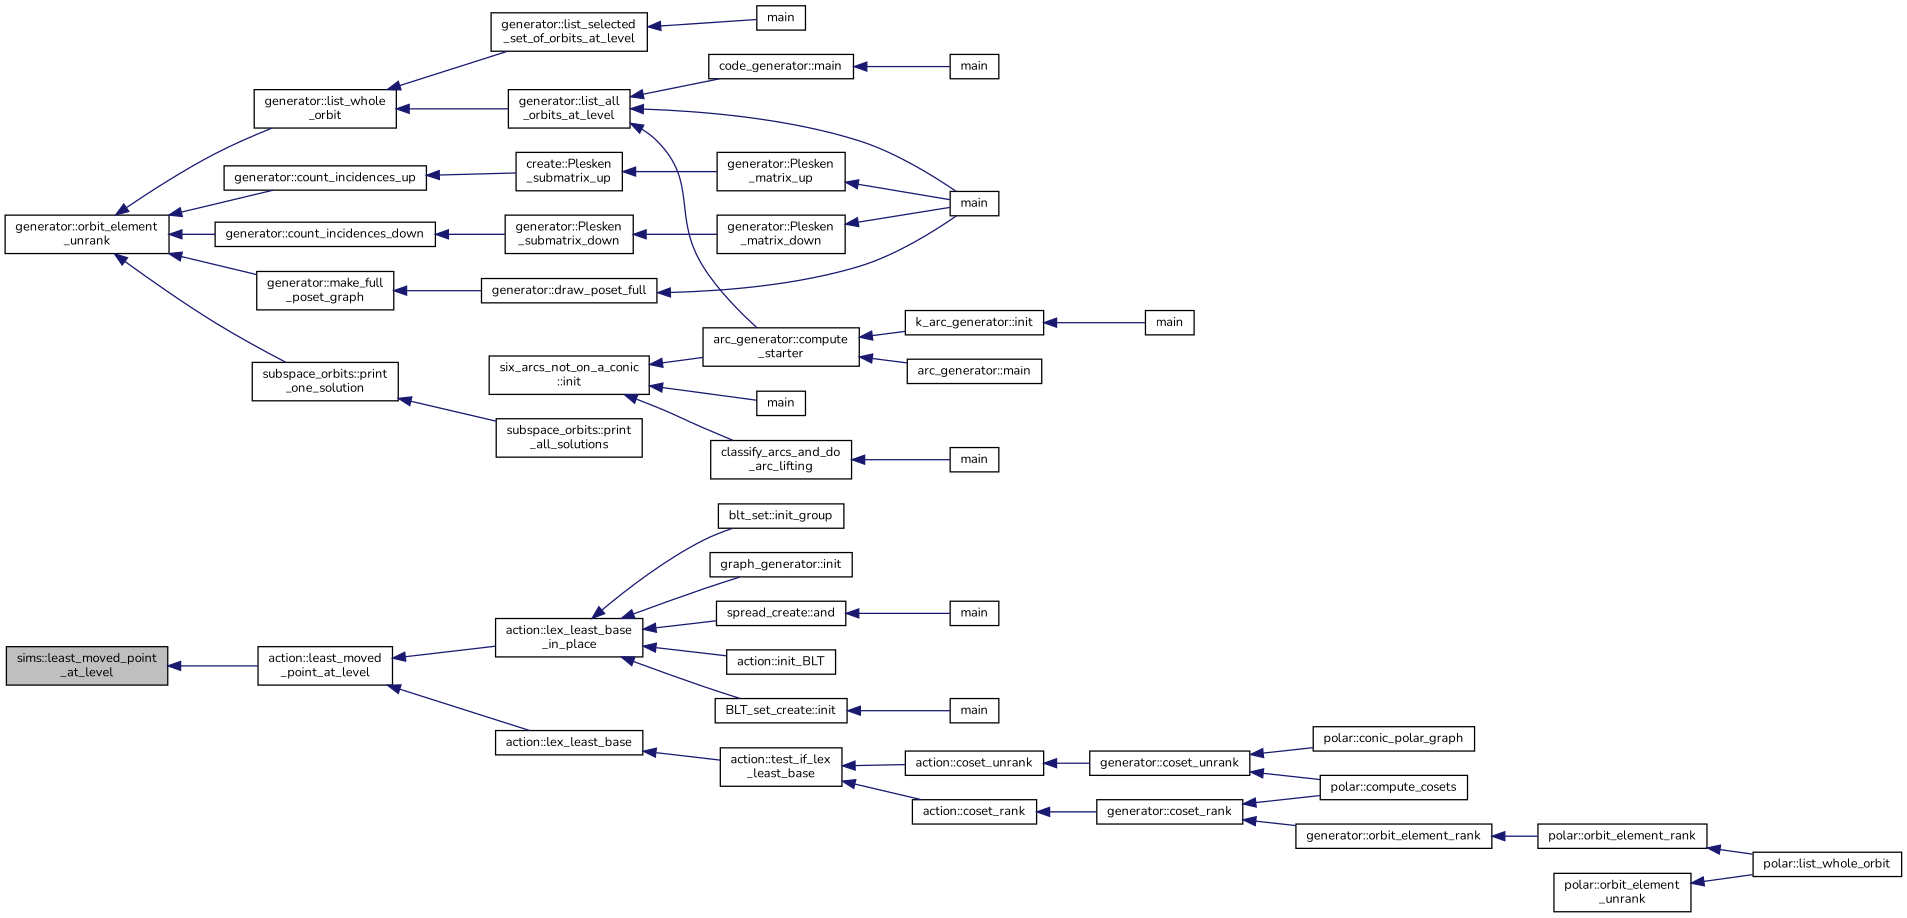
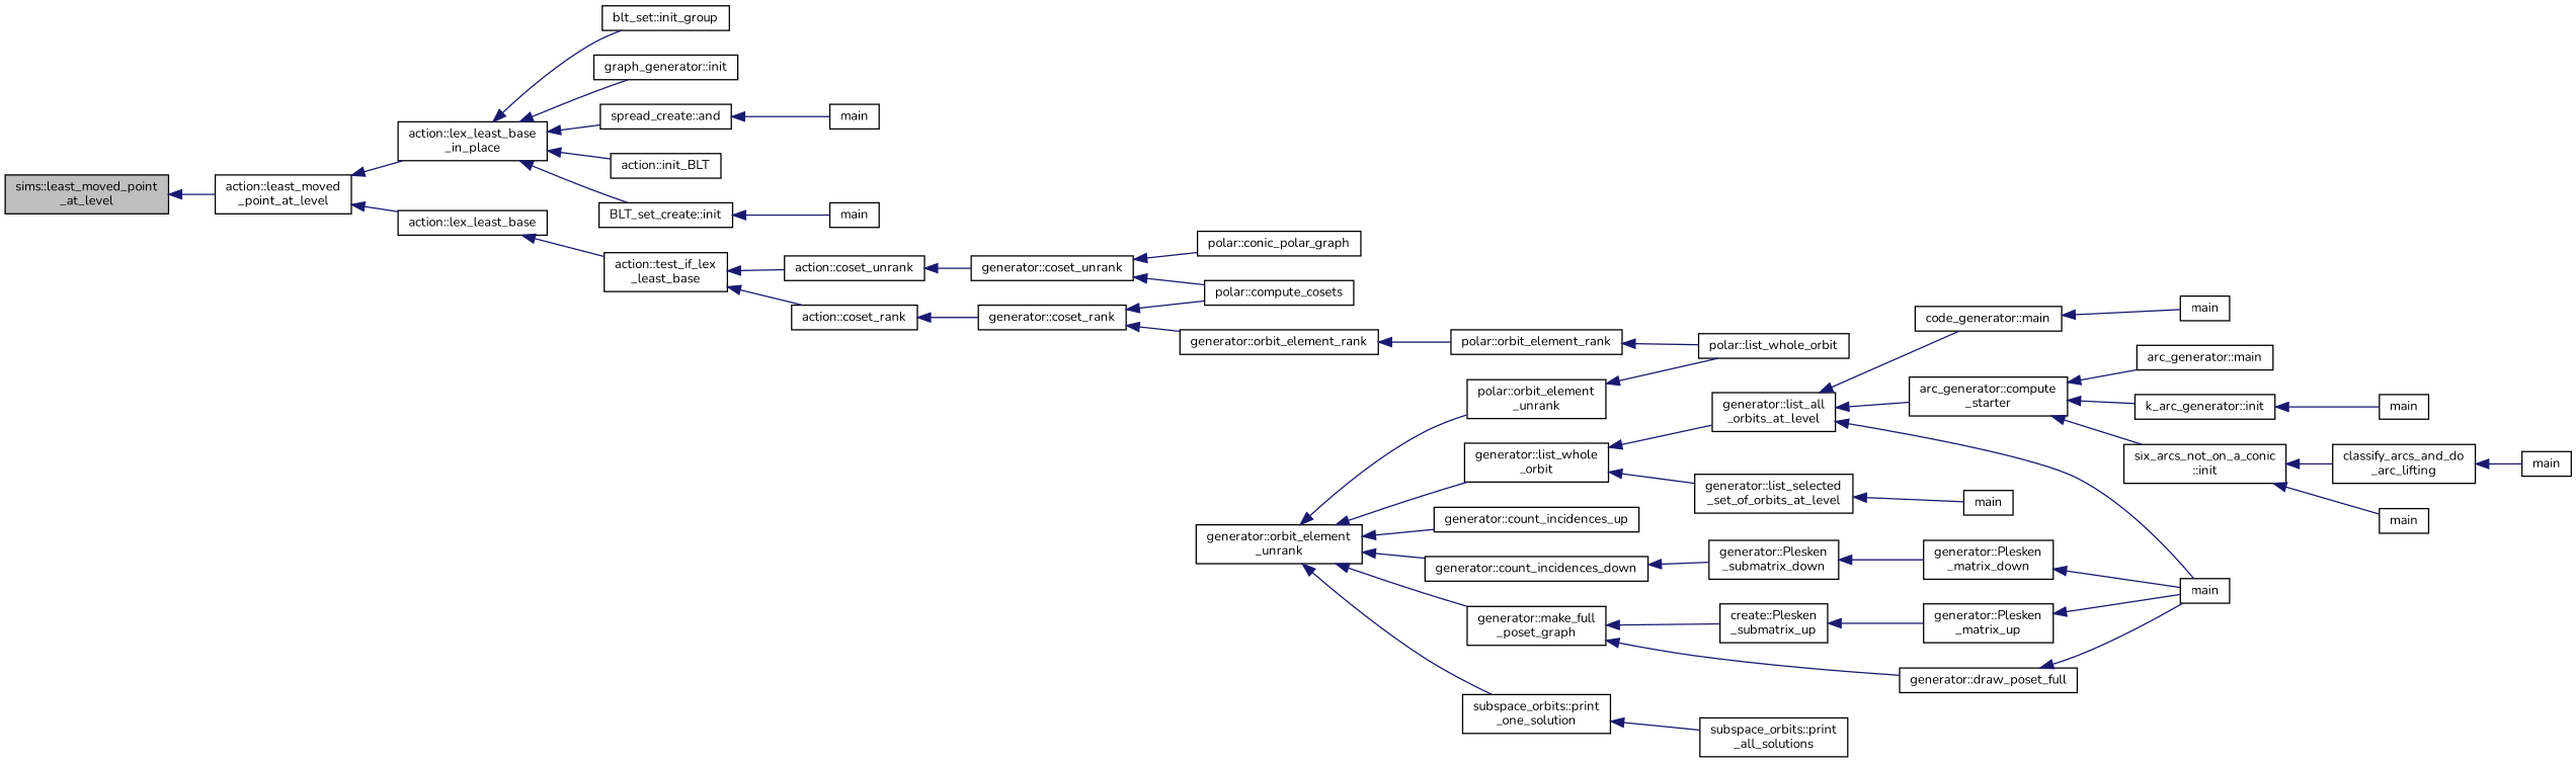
  digraph {
    fontname=Nunito
    rankdir=LR
    node [color=black fillcolor=white fontname=Nunito fontsize=10 shape=record style=filled]
    edge [color=midnightblue dir=back fontname=Nunito fontsize=10 labelfontname=Helvetica labelfontsize=10 style=solid]
    n1 [fillcolor=grey75 fontcolor=black height=0.2 label="sims::least_moved_point\l_at_level" width=0.4]
    n2 [height=0.2 label="action::least_moved\l_point_at_level" width=0.4]
    n3 [height=0.2 label="action::lex_least_base\l_in_place" width=0.4]
    n4 [height=0.2 label="action::lex_least_base" width=0.4]
    n5 [height=0.2 label="blt_set::init_group" width=0.4]
    n6 [height=0.2 label="graph_generator::init" width=0.4]
    n7 [height=0.2 label="spread_create::and" width=0.4]
    n8 [height=0.2 label="action::init_BLT" width=0.4]
    n9 [height=0.2 label="BLT_set_create::init" width=0.4]
    n10 [height=0.2 label="action::test_if_lex\l_least_base" width=0.4]
    n11 [height=0.2 label=main width=0.4]
    n12 [height=0.2 label=main width=0.4]
    n13 [height=0.2 label="action::coset_unrank" width=0.4]
    n14 [height=0.2 label="action::coset_rank" width=0.4]
    n15 [height=0.2 label="generator::coset_unrank" width=0.4]
    n16 [height=0.2 label="generator::coset_rank" width=0.4]
    n17 [height=0.2 label="polar::compute_cosets" width=0.4]
    n18 [height=0.2 label="polar::conic_polar_graph" width=0.4]
    n19 [height=0.2 label="generator::orbit_element\l_unrank" width=0.4]
    n20 [height=0.2 label="polar::orbit_element\l_unrank" width=0.4]
    n21 [height=0.2 label="generator::list_whole\l_orbit" width=0.4]
    n22 [height=0.2 label="generator::count_incidences_up" width=0.4]
    n23 [height=0.2 label="generator::count_incidences_down" width=0.4]
    n24 [height=0.2 label="generator::make_full\l_poset_graph" width=0.4]
    n25 [height=0.2 label="subspace_orbits::print\l_one_solution" width=0.4]
    n26 [height=0.2 label="polar::list_whole_orbit" width=0.4]
    n27 [height=0.2 label="generator::list_all\l_orbits_at_level" width=0.4]
    n28 [height=0.2 label="generator::list_selected\l_set_of_orbits_at_level" width=0.4]
    n29 [height=0.2 label="create::Plesken\l_submatrix_up" width=0.4]
    n30 [height=0.2 label="generator::Plesken\l_submatrix_down" width=0.4]
    n31 [height=0.2 label="generator::draw_poset_full" width=0.4]
    n32 [height=0.2 label="subspace_orbits::print\l_all_solutions" width=0.4]
    n33 [height=0.2 label="code_generator::main" width=0.4]
    n34 [height=0.2 label=main width=0.4]
    n35 [height=0.2 label="arc_generator::compute\l_starter" width=0.4]
    n36 [height=0.2 label=main width=0.4]
    n37 [height=0.2 label=main width=0.4]
    n38 [height=0.2 label="arc_generator::main" width=0.4]
    n39 [height=0.2 label="k_arc_generator::init" width=0.4]
    n40 [height=0.2 label="six_arcs_not_on_a_conic\l::init" width=0.4]
    n41 [height=0.2 label=main width=0.4]
    n42 [height=0.2 label="classify_arcs_and_do\l_arc_lifting" width=0.4]
    n43 [height=0.2 label=main width=0.4]
    n44 [height=0.2 label=main width=0.4]
    n45 [height=0.2 label="generator::Plesken\l_matrix_up" width=0.4]
    n46 [height=0.2 label="generator::Plesken\l_matrix_down" width=0.4]
    n47 [height=0.2 label="generator::orbit_element_rank" width=0.4]
    n48 [height=0.2 label="polar::orbit_element_rank" width=0.4]
    n1 -> n2
    n2 -> n3
    n2 -> n4
    n3 -> n5
    n3 -> n6
    n3 -> n7
    n3 -> n8
    n3 -> n9
    n4 -> n10
    n7 -> n11
    n9 -> n12
    n10 -> n13
    n10 -> n14
    n13 -> n15
    n14 -> n16
    n15 -> n17
    n15 -> n18
    n16 -> n17
    n16 -> n47
+   n19 -> n20
    n19 -> n21
    n19 -> n22
    n19 -> n23
    n19 -> n24
    n19 -> n25
    n20 -> n26
    n21 -> n27
    n21 -> n28
-   n22 -> n29
+   n24 -> n29
    n23 -> n30
    n24 -> n31
    n25 -> n32
    n27 -> n33
    n27 -> n34
    n27 -> n35
    n28 -> n36
    n29 -> n45
    n30 -> n46
    n31 -> n34
    n33 -> n37
    n35 -> n38
    n35 -> n39
-   n40 -> n35
+   n35 -> n40
    n39 -> n41
    n40 -> n42
    n40 -> n43
    n42 -> n44
    n45 -> n34
    n46 -> n34
    n47 -> n48
    n48 -> n26
  }
